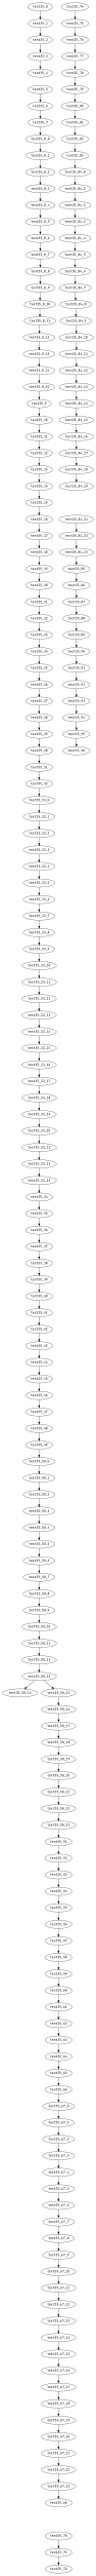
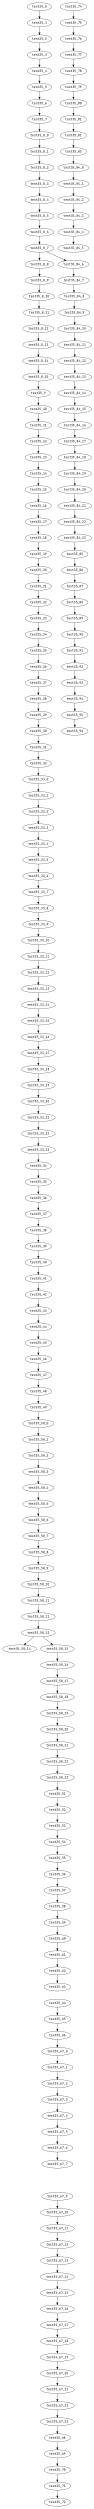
  digraph {
    fontname="JetBrains Mono"
    node [fontname="JetBrains Mono"]
    edge [fontname="JetBrains Mono"]
    test35_0
    test35_1
    test35_2
    test35_3
    test35_4
    test35_5
    test35_6
    test35_7
    test35_8_0
    test35_8_1
    test35_8_2
    test35_8_3
    test35_8_4
    test35_8_5
    test35_8_6
    test35_8_7
    test35_8_8
    test35_8_9
    test35_8_10
    test35_8_11
    test35_8_12
    test35_8_13
    test35_8_14
    test35_8_15
    test35_9
    test35_10
    test35_11
    test35_12
    test35_13
    test35_14
    test35_15
    test35_16
    test35_17
    test35_18
    test35_19
    test35_20
    test35_21
    test35_22
    test35_23
    test35_24
    test35_25
    test35_26
    test35_27
    test35_28
    test35_29
    test35_30
    test35_31
    test35_32
    test35_33_0
    test35_33_1
    test35_33_2
    test35_33_3
    test35_33_4
    test35_33_5
    test35_33_6
    test35_33_7
    test35_33_8
    test35_33_9
    test35_33_10
    test35_33_11
    test35_33_12
    test35_33_13
    test35_33_14
    test35_33_15
    test35_33_16
    test35_33_17
    test35_33_18
    test35_33_19
    test35_33_20
    test35_33_21
    test35_33_22
    test35_33_23
    test35_34
    test35_35
    test35_36
    test35_37
    test35_38
    test35_39
    test35_40
    test35_41
    test35_42
    test35_43
    test35_44
    test35_45
    test35_46
    test35_47
    test35_48
    test35_49
    test35_50_0
    test35_50_1
    test35_50_2
    test35_50_3
    test35_50_4
    test35_50_5
    test35_50_6
    test35_50_7
    test35_50_8
    test35_50_9
    test35_50_10
    test35_50_11
    test35_50_12
    test35_50_13
    test35_50_14
    test35_50_15
    test35_50_16
    test35_50_17
    test35_50_18
    test35_50_19
    test35_50_20
    test35_50_21
    test35_50_22
    test35_50_23
    test35_51
    test35_52
    test35_53
    test35_54
    test35_55
    test35_56
    test35_57
    test35_58
    test35_59
    test35_60
    test35_61
    test35_62
    test35_63
    test35_64
    test35_65
    test35_66
    test35_67_0
    test35_67_1
    test35_67_2
    test35_67_3
    test35_67_4
    test35_67_5
    test35_67_6
    test35_67_7
-   test35_67_8
    test35_67_9
    test35_67_10
    test35_67_11
    test35_67_12
    test35_67_13
    test35_67_14
    test35_67_15
    test35_67_16
    test35_67_17
    test35_67_18
    n148 [label=test34_67_19]
    test35_67_20
    test35_67_21
    test35_67_22
    test35_67_23
    test35_68
+   test35_69
    test35_70
    test35_71
    test35_72
    test35_74
    test35_75
    test35_76
    test35_77
    test35_78
    test35_79
    test35_80
    test35_81
    test35_82
    test35_83
    test35_84_0
    test35_84_1
    test35_84_2
    test35_84_3
    test35_84_4
    test35_84_5
    test35_84_6
    test35_84_7
    test35_84_8
    test35_84_9
    test35_84_10
    test35_84_11
    test35_84_12
    test35_84_13
    test35_84_14
    test35_84_15
    test35_84_16
    test35_84_17
    test35_84_18
    test35_84_19
+   test35_84_20
    test35_84_21
    test35_84_22
    test35_84_23
    test35_85
    test35_86
    test35_87
    test35_88
    test35_89
    test35_90
    test35_91
    test35_92
    test35_93
    test35_94
    test35_95
    test35_96
    test35_0 -> test35_1
    test35_1 -> test35_2
    test35_2 -> test35_3
    test35_3 -> test35_4
+   test35_4 -> test35_5
    test35_5 -> test35_6
    test35_6 -> test35_7
    test35_7 -> test35_8_0
    test35_8_0 -> test35_8_1
    test35_8_1 -> test35_8_2
    test35_8_2 -> test35_8_3
    test35_8_3 -> test35_8_4
    test35_8_4 -> test35_8_5
    test35_8_5 -> test35_8_6
    test35_8_6 -> test35_8_7
    test35_8_7 -> test35_8_8
    test35_8_8 -> test35_8_9
    test35_8_9 -> test35_8_10
    test35_8_10 -> test35_8_11
    test35_8_11 -> test35_8_12
    test35_8_12 -> test35_8_13
    test35_8_13 -> test35_8_14
    test35_8_14 -> test35_8_15
    test35_8_15 -> test35_9
    test35_9 -> test35_10
    test35_10 -> test35_11
    test35_11 -> test35_12
    test35_12 -> test35_13
    test35_13 -> test35_14
    test35_14 -> test35_15
    test35_15 -> test35_16
    test35_16 -> test35_17
    test35_17 -> test35_18
    test35_18 -> test35_19
    test35_19 -> test35_20
    test35_20 -> test35_21
    test35_21 -> test35_22
    test35_22 -> test35_23
    test35_23 -> test35_24
    test35_24 -> test35_25
    test35_25 -> test35_26
    test35_26 -> test35_27
    test35_27 -> test35_28
    test35_28 -> test35_29
    test35_29 -> test35_30
    test35_30 -> test35_31
    test35_31 -> test35_32
    test35_32 -> test35_33_0
    test35_33_0 -> test35_33_1
    test35_33_1 -> test35_33_2
    test35_33_2 -> test35_33_3
    test35_33_3 -> test35_33_4
    test35_33_4 -> test35_33_5
    test35_33_5 -> test35_33_6
    test35_33_6 -> test35_33_7
    test35_33_7 -> test35_33_8
    test35_33_8 -> test35_33_9
    test35_33_9 -> test35_33_10
    test35_33_10 -> test35_33_11
    test35_33_11 -> test35_33_12
    test35_33_12 -> test35_33_13
    test35_33_13 -> test35_33_14
    test35_33_14 -> test35_33_15
    test35_33_15 -> test35_33_16
    test35_33_16 -> test35_33_17
    test35_33_17 -> test35_33_18
    test35_33_18 -> test35_33_19
    test35_33_19 -> test35_33_20
    test35_33_20 -> test35_33_21
    test35_33_21 -> test35_33_22
    test35_33_22 -> test35_33_23
    test35_33_23 -> test35_34
    test35_34 -> test35_35
    test35_35 -> test35_36
    test35_36 -> test35_37
    test35_37 -> test35_38
    test35_38 -> test35_39
    test35_39 -> test35_40
    test35_40 -> test35_41
    test35_41 -> test35_42
    test35_42 -> test35_43
    test35_43 -> test35_44
    test35_44 -> test35_45
    test35_45 -> test35_46
    test35_46 -> test35_47
    test35_47 -> test35_48
    test35_48 -> test35_49
    test35_49 -> test35_50_0
    test35_50_0 -> test35_50_1
    test35_50_1 -> test35_50_2
    test35_50_2 -> test35_50_3
    test35_50_3 -> test35_50_4
    test35_50_4 -> test35_50_5
    test35_50_5 -> test35_50_6
    test35_50_6 -> test35_50_7
    test35_50_7 -> test35_50_8
    test35_50_8 -> test35_50_9
    test35_50_9 -> test35_50_10
    test35_50_10 -> test35_50_11
    test35_50_11 -> test35_50_12
    test35_50_12 -> test35_50_13
    test35_50_13 -> test35_50_14
    test35_50_13 -> test35_50_15
    test35_50_15 -> test35_50_16
    test35_50_16 -> test35_50_17
    test35_50_17 -> test35_50_18
    test35_50_18 -> test35_50_19
    test35_50_19 -> test35_50_20
    test35_50_20 -> test35_50_21
    test35_50_21 -> test35_50_22
    test35_50_22 -> test35_50_23
    test35_50_23 -> test35_51
    test35_51 -> test35_52
    test35_52 -> test35_53
    test35_53 -> test35_54
    test35_54 -> test35_55
    test35_55 -> test35_56
    test35_56 -> test35_57
    test35_57 -> test35_58
    test35_58 -> test35_59
    test35_59 -> test35_60
    test35_60 -> test35_61
    test35_61 -> test35_62
    test35_62 -> test35_63
-   test35_63 -> test35_64
    test35_64 -> test35_65
    test35_65 -> test35_66
    test35_66 -> test35_67_0
    test35_67_0 -> test35_67_1
    test35_67_1 -> test35_67_2
    test35_67_2 -> test35_67_3
    test35_67_3 -> test35_67_4
    test35_67_4 -> test35_67_5
    test35_67_5 -> test35_67_6
    test35_67_6 -> test35_67_7
-   test35_67_7 -> test35_67_8
-   test35_67_8 -> test35_67_9
    test35_67_9 -> test35_67_10
    test35_67_10 -> test35_67_11
    test35_67_11 -> test35_67_12
    test35_67_12 -> test35_67_13
    test35_67_13 -> test35_67_14
    test35_67_14 -> test35_67_15
    test35_67_15 -> test35_67_16
    test35_67_16 -> test35_67_17
    test35_67_17 -> test35_67_18
    test35_67_18 -> n148
    n148 -> test35_67_20
    test35_67_20 -> test35_67_21
    test35_67_21 -> test35_67_22
    test35_67_22 -> test35_67_23
    test35_67_23 -> test35_68
+   test35_68 -> test35_69
+   test35_69 -> test35_70
    test35_70 -> test35_71
    test35_71 -> test35_72
    test35_74 -> test35_75
    test35_75 -> test35_76
    test35_76 -> test35_77
    test35_77 -> test35_78
    test35_78 -> test35_79
    test35_79 -> test35_80
    test35_80 -> test35_81
    test35_81 -> test35_82
    test35_82 -> test35_83
    test35_83 -> test35_84_0
    test35_84_0 -> test35_84_1
    test35_84_1 -> test35_84_2
    test35_84_2 -> test35_84_3
    test35_84_3 -> test35_84_4
    test35_84_4 -> test35_84_5
-   test35_84_5 -> test35_84_6
+   test35_8_7 -> test35_84_6
    test35_84_6 -> test35_84_7
    test35_84_7 -> test35_84_8
    test35_84_8 -> test35_84_9
    test35_84_9 -> test35_84_10
    test35_84_10 -> test35_84_11
    test35_84_11 -> test35_84_12
    test35_84_12 -> test35_84_13
    test35_84_13 -> test35_84_14
    test35_84_14 -> test35_84_15
    test35_84_15 -> test35_84_16
    test35_84_16 -> test35_84_17
    test35_84_17 -> test35_84_18
    test35_84_18 -> test35_84_19
+   test35_84_19 -> test35_84_20
+   test35_84_20 -> test35_84_21
    test35_84_21 -> test35_84_22
    test35_84_22 -> test35_84_23
    test35_84_23 -> test35_85
    test35_85 -> test35_86
    test35_86 -> test35_87
    test35_87 -> test35_88
    test35_88 -> test35_89
    test35_89 -> test35_90
    test35_90 -> test35_91
    test35_91 -> test35_92
    test35_92 -> test35_93
    test35_93 -> test35_94
    test35_94 -> test35_95
    test35_95 -> test35_96
  }
